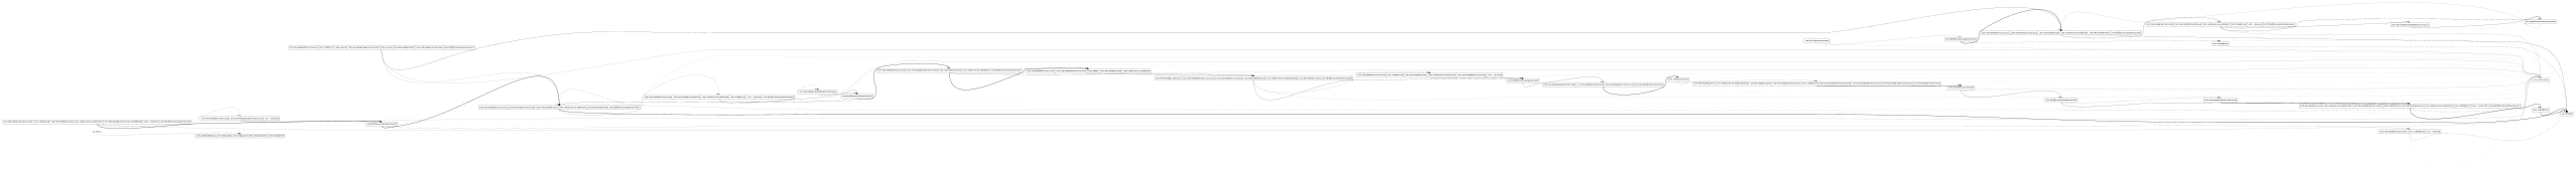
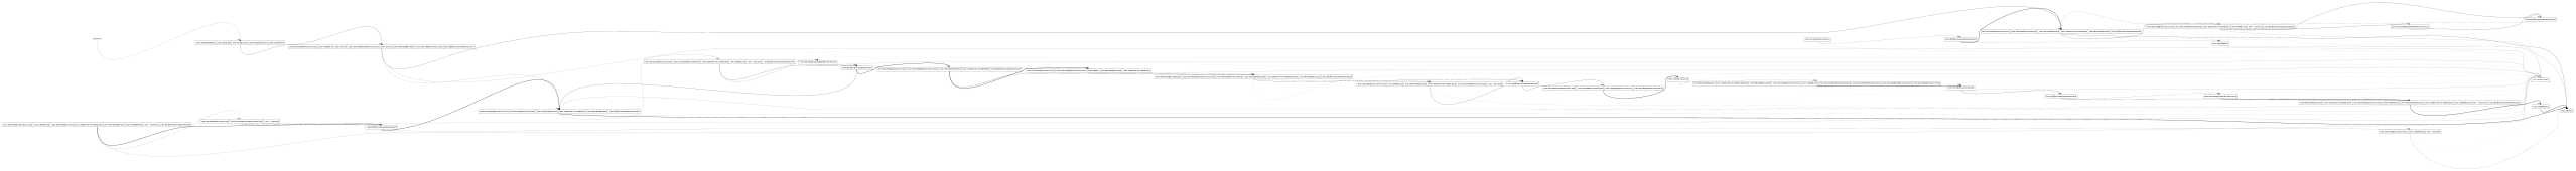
  digraph {
    fontname="Comic Neue"
    rankdir=LR
    node [fontname="Comic Neue" shape=record]
    edge [arrowhead=onormal fontname="Comic Neue" headport=n style=dashed tailport=s]
    n1 [label=BB_entry422 shape=none]
    n2 [label="{13951: constant[undefined,v1]|13952: vardecl['data']|13953: vardecl['cache']|13954: vardecl['outerCache']|13955: vardecl['dirkey']}"]
    n3 [label="{13956: read-variable['dirruns-5112:14',v6,v2]|13957: constant[\" \",v7]|13958: +[v6,v7,v4]|13959: read-variable['doneName-5112:30',v5,v2]|13960: +[v4,v5,v3]|13961: write-variable[v3,'dirkey']*|13962: read-variable['xml-5115:10',v8,v2]|13963: if[v8](true-block:4819,false-block:4827)}"]
    n4 [label="{13964: read-variable['elem-5116:22',v10,v2]|13965: read-variable['dir-5116:28',v11,v2]|13966: read-property[v10,v11,v9]|13967: \<variable-non-null-undef\>['elem']|13968: write-variable[v9,'elem']|13969: if[v9](true-block:4820,false-block:4848)}"]
    n5 [label="{13985: read-variable['elem-5124:22',v10,v2]|13986: read-variable['dir-5124:28',v11,v2]|13987: read-property[v10,v11,v9]|13988: \<variable-non-null-undef\>['elem']|13989: write-variable[v9,'elem']|13990: if[v9](true-block:4828,false-block:4848)}"]
    n6 [label="{14066: exceptional-return}"]
    n7 [label="{13970: read-variable['elem-5117:12',v15,v2]|13971: read-property[v15,'nodeType',v13]|13972: \<variable-non-null-undef\>['elem']|13973: constant[1.0,v14]|13974: ===[v13,v14,v12]|13975: if[v12](true-block:4822,false-block:4821)}"]
    n8 [label="{14065: return[v1]}"]
    n9 [label="{13991: read-variable['elem-5125:12',v15,v2]|13992: read-property[v15,'nodeType',v13]|13993: \<variable-non-null-undef\>['elem']|13994: constant[1.0,v14]|13995: ===[v13,v14,v12]|13996: if[v12](true-block:4830,false-block:4829)}"]
    n10 [label="{13977: if[v12](true-block:4823,false-block:4819)}"]
    n11 [label="{13976: read-variable['checkNonElements-5117:35',v12,v2]}"]
    n12 [label="{13998: if[v12](true-block:4831,false-block:4827)}"]
    n13 [label="{13997: read-variable['checkNonElements-5125:35',v12,v2]}"]
    n14 [label="{13982: call-0:0[v14,v15,v16,v17,v18,v13]}"]
    n15 [label="{13983: if[v13](true-block:4826,false-block:4819)}"]
    n16 [label="{13984: constant[true,v1]}"]
    n17 [label="{13999: read-variable['elem-5126:21',v14,v2]|14000: read-variable['expando-5126:27',v15,v2]|14001: read-property[v14,v15,v13]|14002: \<variable-non-null-undef\>['elem']|14003: if[v13](true-block:4833,false-block:4832)}"]
    n18 [label="{14009: write-variable[v13,'outerCache']*|14010: read-variable['outerCache-5127:22',v15,v2]|14011: read-variable['dir-5127:34',v16,v2]|14012: read-property[v15,v16,v14]|14013: \<variable-non-null-undef\>['outerCache']|14014: write-variable[v14,'cache']|14015: if[v14](true-block:4834,false-block:4835)}"]
    n19 [label="{14004: read-variable['elem-5126:41',v14,v2]|14005: read-variable['expando-5126:47',v15,v2]|14006: new[v13]|14007: write-property[v14,v15,v13]|14008: \<variable-non-null-undef\>['elem']}"]
    n20 [label="{14022: if[v14](true-block:4836,false-block:4837)}"]
    n21 [label="{14016: read-variable['cache-5127:44',v19,v2]|14017: constant[0.0,v20]|14018: read-property[v19,v20,v17]|14019: \<variable-non-null-undef\>['cache']|14020: read-variable['dirkey-5127:57',v18,v2]|14021: ===[v17,v18,v14]}"]
    n22 [label="{14031: read-variable['outerCache-5132:17',v18,v2]|14032: read-variable['dir-5132:29',v19,v2]|14033: read-variable['Array-5132:37',v20,-]|14034: read-variable['dirkey-5132:39',v21,v2]}"]
    n23 [label="{14023: read-variable['cache-5128:22',v20,v2]|14024: constant[1.0,v21]|14025: read-property[v20,v21,v18]|14026: \<variable-non-null-undef\>['cache']|14027: write-variable[v18,'data']|14028: constant[true,v19]|14029: ===[v18,v19,v17]|14030: if[v17](true-block:4839,false-block:4838)}"]
    n24 [label="{14038: if[v17](true-block:4840,false-block:4827)}"]
    n25 [label="{14035: read-variable['data-5128:44',v18,v2]|14036: read-variable['cachedruns-5128:53',v19,v2]|14037: ===[v18,v19,v17]}"]
    n26 [label="{14042: construct[-,v20,v21,v17]}"]
    n27 [label="{14039: read-variable['data-5129:17',v18,v2]|14040: constant[true,v19]|14041: ===[v18,v19,v1]}"]
    n28 [label="{14043: write-property[v18,v19,v17]|14044: \<variable-non-null-undef\>['outerCache']|14045: write-variable[v17,'cache']*|14046: read-variable['cache-5133:9',v23,v2]|14047: constant[1.0,v24]|14048: read-variable['matcher-5133:20',v26,v25]|14049: read-variable['elem-5133:29',v27,v2]|14050: read-variable['context-5133:35',v28,v2]|14051: read-variable['xml-5133:44',v29,v2]}"]
    n29 [label="{14052: call-0:0[v25,v26,v27,v28,v29,v22]}"]
    n30 [label="{14053: if[v22](true-block:4846,false-block:4845)}"]
    n31 [label="{14055: write-property[v23,v24,v22]|14056: \<variable-non-null-undef\>['cache']*|14057: read-variable['cache-5134:14',v28,v2]|14058: constant[1.0,v29]|14059: read-property[v28,v29,v26]|14060: \<variable-non-null-undef\>['cache']|14061: constant[true,v27]|14062: ===[v26,v27,v25]|14063: if[v25](true-block:4847,false-block:4827)}"]
    n32 [label="{14054: read-variable['cachedruns-5133:53',v22,v2]}"]
    n33 [label="{14064: constant[true,v1]}"]
    n1 -> n2 [arrowhead=box headlabel="    4817"]
+   n2 -> n3 [arrowhead=box headlabel="      4818" style=solid]
    n3 -> n4 [headlabel="      4819" style=solid]
    n3 -> n5 [headlabel="      4827"]
    n3 -> n6 [color=gray headlabel="      4849" style=bold]
    n4 -> n6 [color=gray style=solid]
    n4 -> n7 [headlabel="      4820" style=solid]
    n4 -> n8 [headlabel="      4848" style=solid]
    n5 -> n6 [color=gray style=solid]
    n5 -> n8 [arrowhead=box style=bold]
    n5 -> n9 [headlabel="      4828"]
    n7 -> n6 [arrowhead=box color=gray style=bold]
    n7 -> n10 [headlabel="      4822" style=solid]
    n7 -> n11 [headlabel="      4821" style=solid]
    n9 -> n6 [color=gray]
    n9 -> n12 [arrowhead=box headlabel="      4830" style=solid]
    n9 -> n13 [arrowhead=box headlabel="      4829"]
    n10 -> n4 [arrowhead=box]
    n11 -> n6 [color=gray]
    n11 -> n10 [style=solid]
    n12 -> n5 [arrowhead=box style=solid]
    n12 -> n17 [headlabel="      4831" style=bold]
    n13 -> n6 [arrowhead=box color=gray style=bold]
    n13 -> n12
    n14 -> n6 [color=gray style=solid]
    n14 -> n15 [headlabel="      4825"]
    n15 -> n4 [style=bold]
    n15 -> n16 [headlabel="      4826"]
    n16 -> n8 [arrowhead=box]
    n17 -> n6 [arrowhead=box color=gray]
    n17 -> n18 [arrowhead=box headlabel="      4833" style=solid]
    n17 -> n19 [arrowhead=box headlabel="      4832" style=bold]
    n18 -> n6 [color=gray style=solid]
    n18 -> n20 [arrowhead=box headlabel="      4835" style=solid]
    n18 -> n21 [arrowhead=box headlabel="      4834"]
    n19 -> n6 [color=gray style=bold]
    n19 -> n18
    n20 -> n22 [headlabel="      4837" style=solid]
    n21 -> n6 [color=gray style=solid]
    n21 -> n20 [style=solid]
    n22 -> n6 [arrowhead=box color=gray]
    n22 -> n26 [headlabel="      4841" style=bold]
    n23 -> n6 [arrowhead=box color=gray style=bold]
    n23 -> n24 [headlabel="      4839" style=bold]
    n23 -> n25 [headlabel="      4838"]
    n24 -> n5 [arrowhead=box style=bold]
    n24 -> n27 [headlabel="      4840"]
    n25 -> n6 [color=gray style=bold]
    n25 -> n24 [style=solid]
    n26 -> n6 [arrowhead=box color=gray]
    n26 -> n28 [headlabel="      4842"]
    n27 -> n6 [color=gray]
    n27 -> n8 [arrowhead=box]
    n28 -> n6 [color=gray]
    n28 -> n29 [arrowhead=box headlabel="      4843" style=bold]
    n29 -> n6 [color=gray style=bold]
    n29 -> n30 [headlabel="      4844" style=solid]
    n30 -> n31 [headlabel="      4846" style=solid]
    n30 -> n32 [headlabel="      4845"]
    n31 -> n5 [arrowhead=box]
    n31 -> n6 [arrowhead=box color=gray style=bold]
    n31 -> n33 [headlabel="      4847" style=bold]
    n32 -> n6 [color=gray style=solid]
    n32 -> n31 [style=bold]
    n33 -> n8 [arrowhead=box style=bold]
  }
